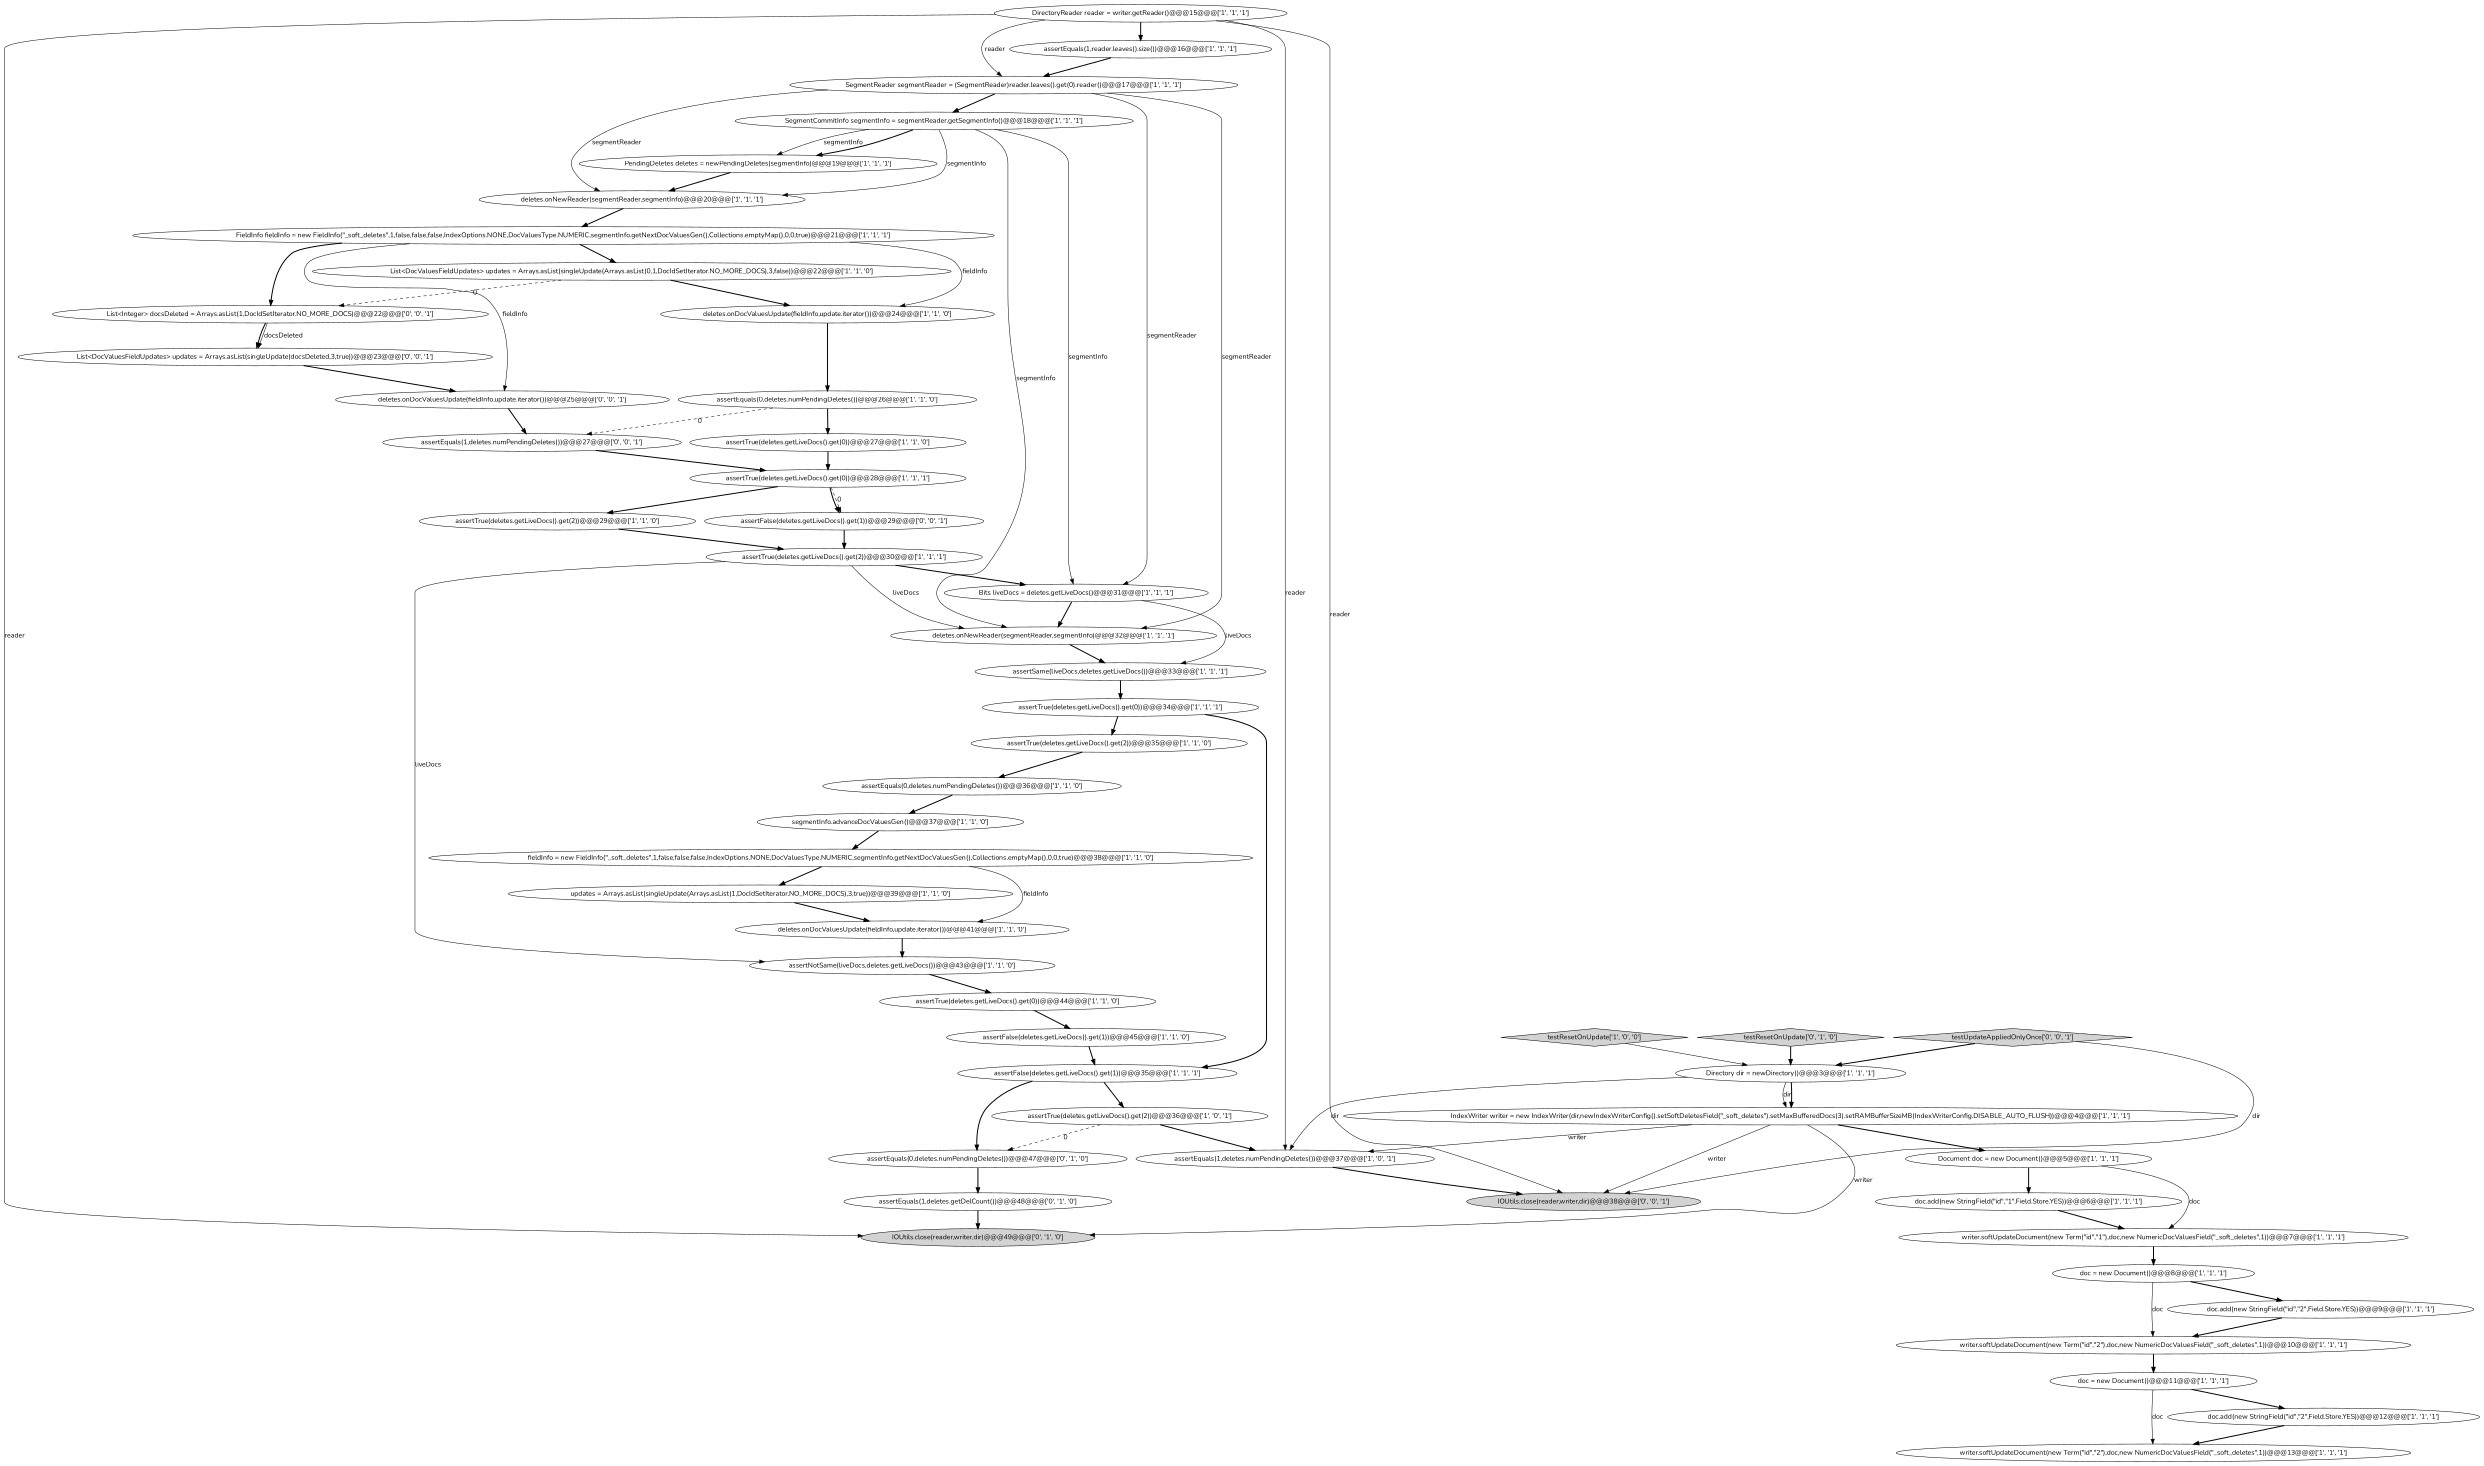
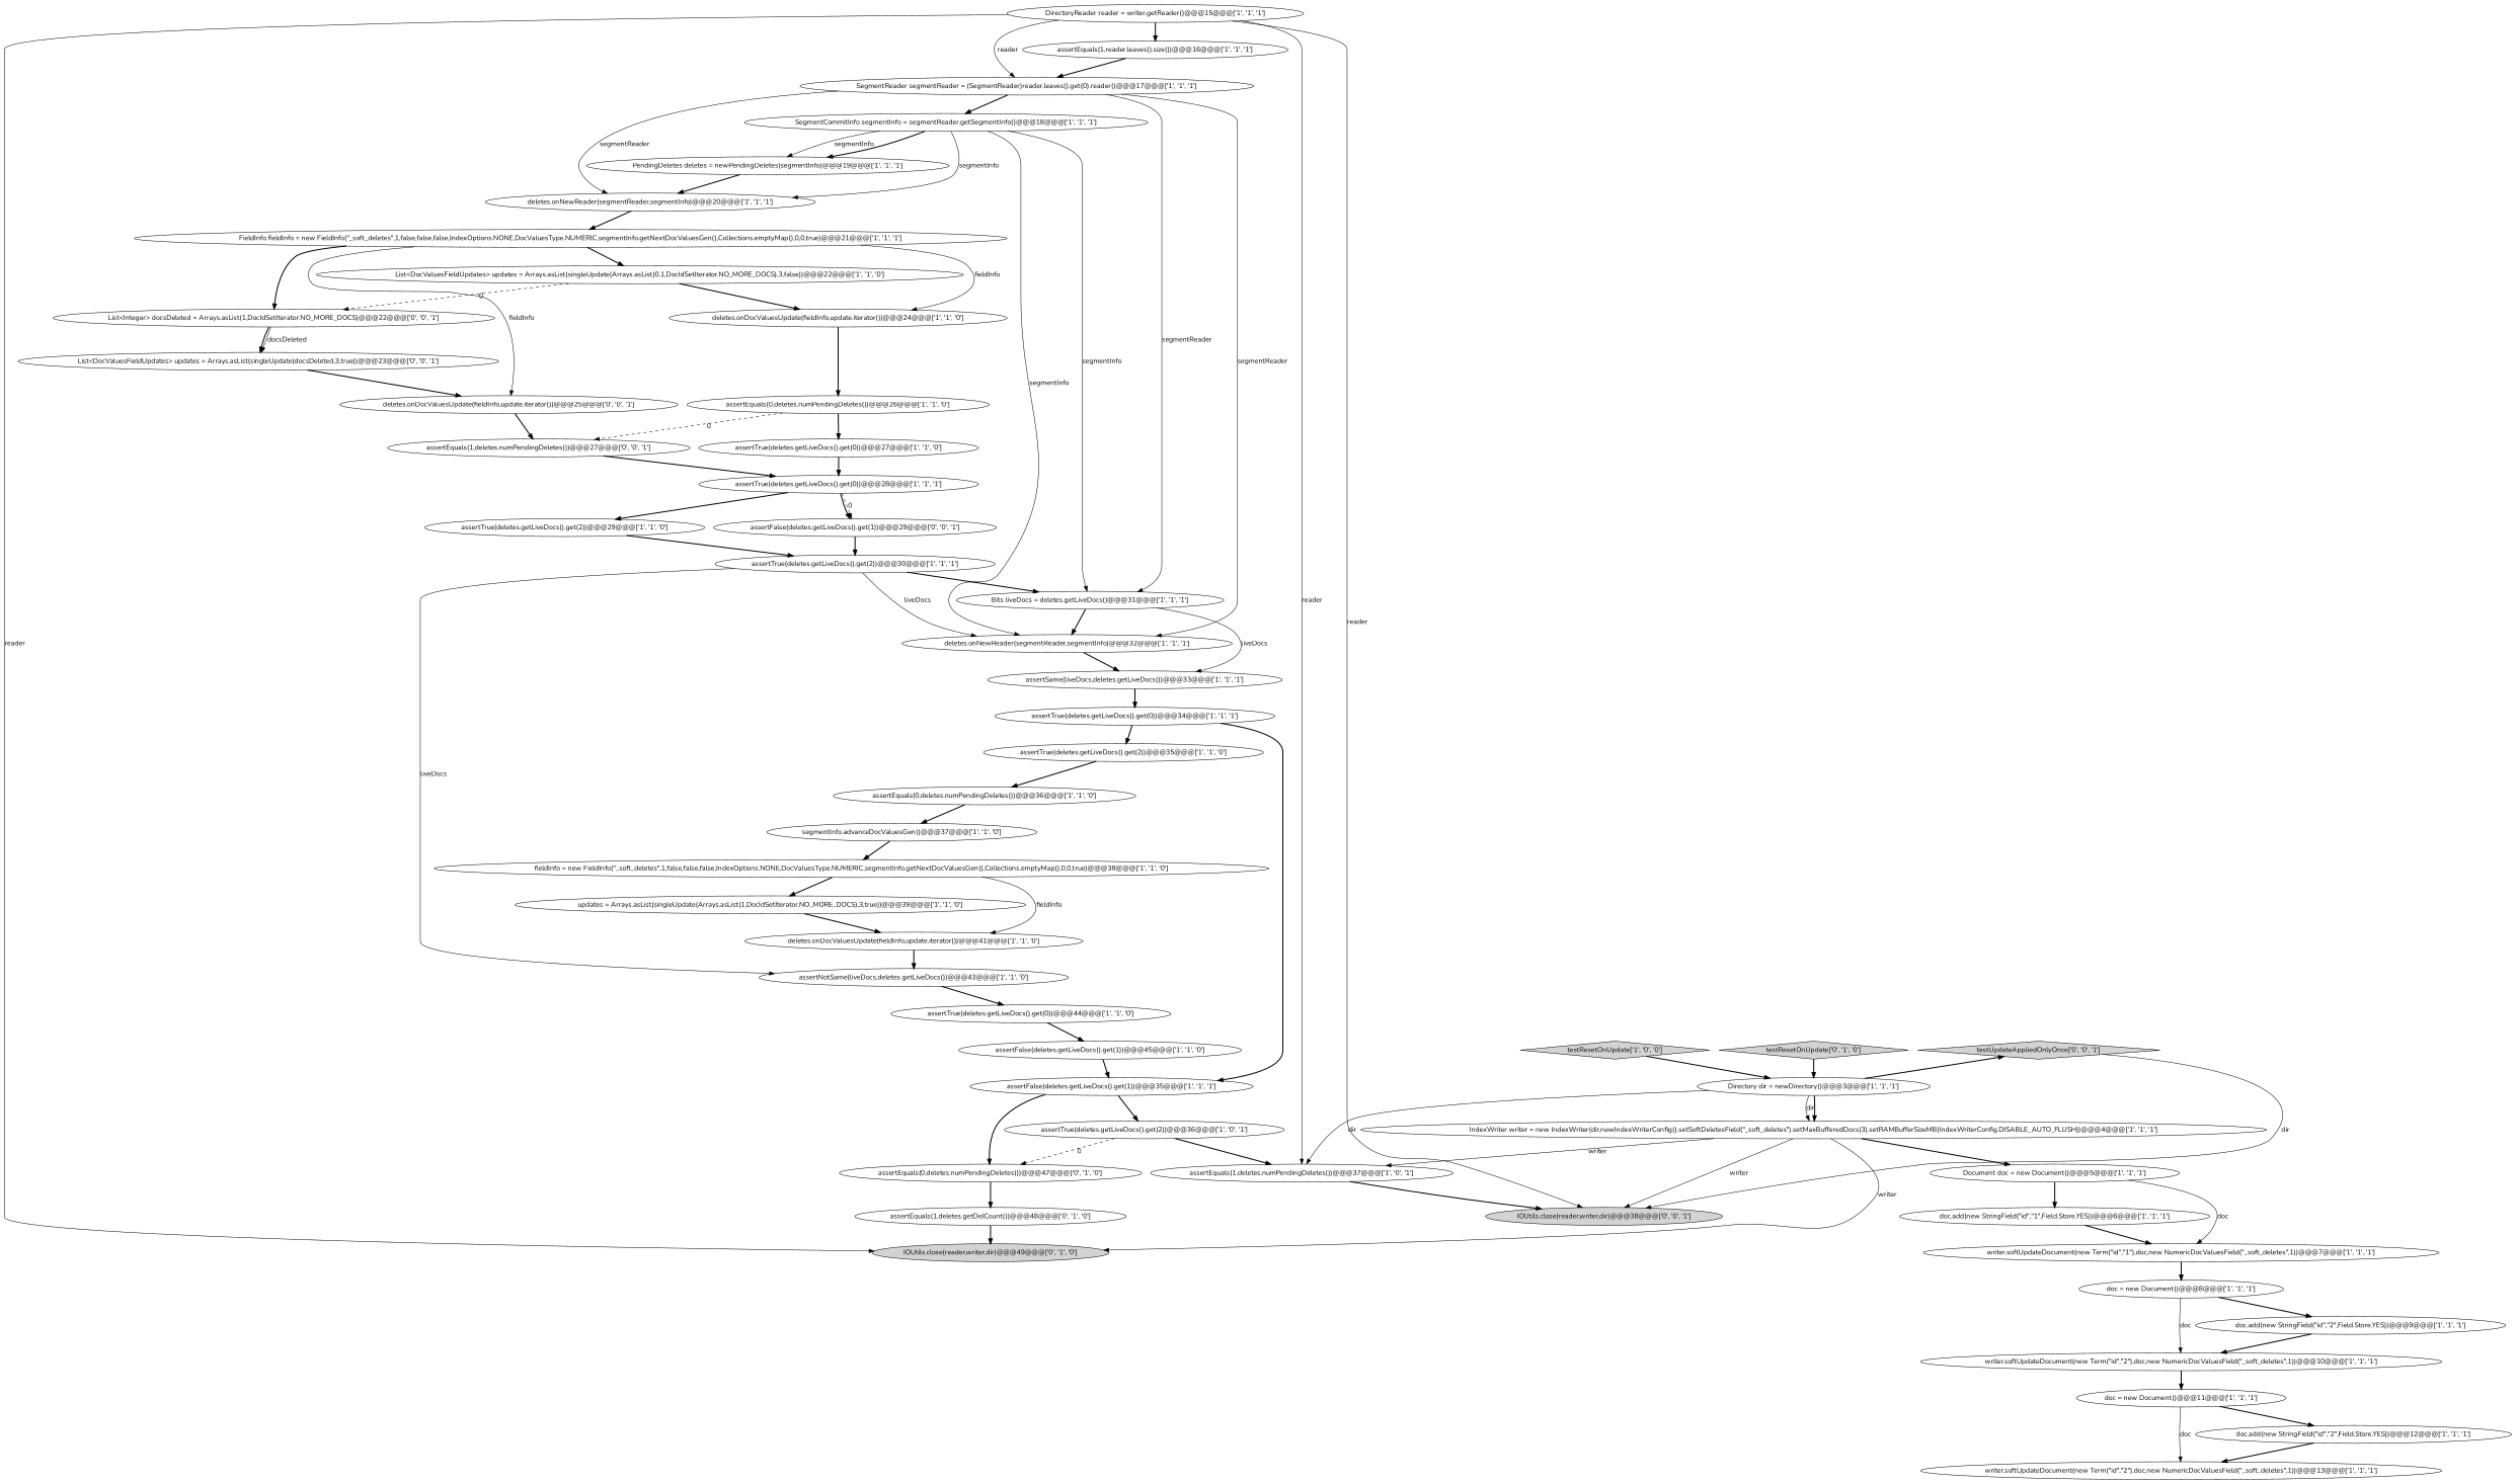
  digraph {
    fontname=Nunito
    node [fillcolor=white fontname=Nunito shape=ellipse style=filled]
    edge [fontname=Nunito style=bold]
    n1 [label="assertTrue(deletes.getLiveDocs().get(2))@@@30@@@['1', '1', '1']"]
    n2 [label="deletes.onNewReader(segmentReader,segmentInfo)@@@32@@@['1', '1', '1']"]
    n3 [label="assertNotSame(liveDocs,deletes.getLiveDocs())@@@43@@@['1', '1', '0']"]
    n4 [label="Bits liveDocs = deletes.getLiveDocs()@@@31@@@['1', '1', '1']"]
    n5 [label="assertSame(liveDocs,deletes.getLiveDocs())@@@33@@@['1', '1', '1']"]
    n6 [label="assertTrue(deletes.getLiveDocs().get(0))@@@44@@@['1', '1', '0']"]
    n7 [label="List<DocValuesFieldUpdates> updates = Arrays.asList(singleUpdate(Arrays.asList(0,1,DocIdSetIterator.NO_MORE_DOCS),3,false))@@@22@@@['1', '1', '0']"]
    n8 [label="List<Integer> docsDeleted = Arrays.asList(1,DocIdSetIterator.NO_MORE_DOCS)@@@22@@@['0', '0', '1']"]
    n9 [label="deletes.onDocValuesUpdate(fieldInfo,update.iterator())@@@24@@@['1', '1', '0']"]
    n10 [label="List<DocValuesFieldUpdates> updates = Arrays.asList(singleUpdate(docsDeleted,3,true))@@@23@@@['0', '0', '1']"]
    n11 [label="assertEquals(0,deletes.numPendingDeletes())@@@26@@@['1', '1', '0']"]
    n12 [label="doc = new Document()@@@11@@@['1', '1', '1']"]
    n13 [label="writer.softUpdateDocument(new Term(\"id\",\"2\"),doc,new NumericDocValuesField(\"_soft_deletes\",1))@@@13@@@['1', '1', '1']"]
    n14 [label="doc.add(new StringField(\"id\",\"2\",Field.Store.YES))@@@12@@@['1', '1', '1']"]
    n15 [label="doc = new Document()@@@8@@@['1', '1', '1']"]
    n16 [label="writer.softUpdateDocument(new Term(\"id\",\"2\"),doc,new NumericDocValuesField(\"_soft_deletes\",1))@@@10@@@['1', '1', '1']"]
    n17 [label="doc.add(new StringField(\"id\",\"2\",Field.Store.YES))@@@9@@@['1', '1', '1']"]
    n18 [label="assertTrue(deletes.getLiveDocs().get(0))@@@34@@@['1', '1', '1']"]
    n19 [label="deletes.onNewReader(segmentReader,segmentInfo)@@@20@@@['1', '1', '1']"]
    n20 [label="FieldInfo fieldInfo = new FieldInfo(\"_soft_deletes\",1,false,false,false,IndexOptions.NONE,DocValuesType.NUMERIC,segmentInfo.getNextDocValuesGen(),Collections.emptyMap(),0,0,true)@@@21@@@['1', '1', '1']"]
    n21 [label="deletes.onDocValuesUpdate(fieldInfo,update.iterator())@@@25@@@['0', '0', '1']"]
    n22 [label="assertTrue(deletes.getLiveDocs().get(2))@@@29@@@['1', '1', '0']"]
    n23 [label="assertEquals(1,deletes.numPendingDeletes())@@@27@@@['0', '0', '1']"]
    n24 [label="assertTrue(deletes.getLiveDocs().get(0))@@@28@@@['1', '1', '1']"]
    n25 [label="assertFalse(deletes.getLiveDocs().get(1))@@@29@@@['0', '0', '1']"]
    n26 [label="assertFalse(deletes.getLiveDocs().get(1))@@@45@@@['1', '1', '0']"]
    n27 [label="assertFalse(deletes.getLiveDocs().get(1))@@@35@@@['1', '1', '1']"]
    n28 [label="assertEquals(0,deletes.numPendingDeletes())@@@47@@@['0', '1', '0']"]
    n29 [label="assertTrue(deletes.getLiveDocs().get(2))@@@36@@@['1', '0', '1']"]
    n30 [label="Directory dir = newDirectory()@@@3@@@['1', '1', '1']"]
    n31 [label="assertEquals(1,deletes.numPendingDeletes())@@@37@@@['1', '0', '1']"]
    n32 [label="IndexWriter writer = new IndexWriter(dir,newIndexWriterConfig().setSoftDeletesField(\"_soft_deletes\").setMaxBufferedDocs(3).setRAMBufferSizeMB(IndexWriterConfig.DISABLE_AUTO_FLUSH))@@@4@@@['1', '1', '1']"]
    n33 [fillcolor=lightgray label="IOUtils.close(reader,writer,dir)@@@49@@@['0', '1', '0']"]
    n34 [fillcolor=lightgray label="IOUtils.close(reader,writer,dir)@@@38@@@['0', '0', '1']"]
    n35 [label="Document doc = new Document()@@@5@@@['1', '1', '1']"]
    n36 [label="assertEquals(1,deletes.getDelCount())@@@48@@@['0', '1', '0']"]
    n37 [label="deletes.onDocValuesUpdate(fieldInfo,update.iterator())@@@41@@@['1', '1', '0']"]
    n38 [label="PendingDeletes deletes = newPendingDeletes(segmentInfo)@@@19@@@['1', '1', '1']"]
    n39 [label="fieldInfo = new FieldInfo(\"_soft_deletes\",1,false,false,false,IndexOptions.NONE,DocValuesType.NUMERIC,segmentInfo.getNextDocValuesGen(),Collections.emptyMap(),0,0,true)@@@38@@@['1', '1', '0']"]
    n40 [label="updates = Arrays.asList(singleUpdate(Arrays.asList(1,DocIdSetIterator.NO_MORE_DOCS),3,true))@@@39@@@['1', '1', '0']"]
    n41 [label="assertTrue(deletes.getLiveDocs().get(2))@@@35@@@['1', '1', '0']"]
    n42 [label="assertEquals(0,deletes.numPendingDeletes())@@@36@@@['1', '1', '0']"]
    n43 [label="segmentInfo.advanceDocValuesGen()@@@37@@@['1', '1', '0']"]
    n44 [fillcolor=lightgray label="testResetOnUpdate['1', '0', '0']" shape=diamond]
    n45 [label="assertTrue(deletes.getLiveDocs().get(0))@@@27@@@['1', '1', '0']"]
    n46 [label="doc.add(new StringField(\"id\",\"1\",Field.Store.YES))@@@6@@@['1', '1', '1']"]
    n47 [label="writer.softUpdateDocument(new Term(\"id\",\"1\"),doc,new NumericDocValuesField(\"_soft_deletes\",1))@@@7@@@['1', '1', '1']"]
    n48 [label="assertEquals(1,reader.leaves().size())@@@16@@@['1', '1', '1']"]
    n49 [label="SegmentReader segmentReader = (SegmentReader)reader.leaves().get(0).reader()@@@17@@@['1', '1', '1']"]
    n50 [label="SegmentCommitInfo segmentInfo = segmentReader.getSegmentInfo()@@@18@@@['1', '1', '1']"]
    n51 [label="DirectoryReader reader = writer.getReader()@@@15@@@['1', '1', '1']"]
    n52 [fillcolor=lightgray label="testUpdateAppliedOnlyOnce['0', '0', '1']" shape=diamond]
    n53 [fillcolor=lightgray label="testResetOnUpdate['0', '1', '0']" shape=diamond]
    n1 -> n2 [label=liveDocs style=solid]
    n1 -> n3 [label=liveDocs style=solid]
    n1 -> n4
    n2 -> n5
    n3 -> n6
    n4 -> n2
    n4 -> n5 [label=liveDocs style=solid]
    n5 -> n18
    n6 -> n26
    n7 -> n8 [label=0 style=dashed]
    n7 -> n9
    n8 -> n10 [label=docsDeleted style=solid]
    n8 -> n10
    n9 -> n11
    n10 -> n21
    n11 -> n23 [label=0 style=dashed]
    n11 -> n45
    n12 -> n13 [label=doc style=solid]
    n12 -> n14
    n14 -> n13
    n15 -> n16 [label=doc style=solid]
    n15 -> n17
    n16 -> n12
    n17 -> n16
    n18 -> n27
    n18 -> n41
    n19 -> n20
    n20 -> n7
    n20 -> n8
    n20 -> n9 [label=fieldInfo style=solid]
    n20 -> n21 [label=fieldInfo style=solid]
    n21 -> n23
    n22 -> n1
    n23 -> n24
    n24 -> n22
    n24 -> n25
    n24 -> n25 [label=0 style=dashed]
    n25 -> n1
    n26 -> n27
    n27 -> n28
    n27 -> n29
    n28 -> n36
    n29 -> n28 [label=0 style=dashed]
    n29 -> n31
    n30 -> n31 [label=dir style=solid]
    n30 -> n32 [label=dir style=solid]
    n30 -> n32
    n31 -> n34
    n32 -> n31 [label=writer style=solid]
    n32 -> n33 [label=writer style=solid]
    n32 -> n34 [label=writer style=solid]
    n32 -> n35
    n35 -> n46
    n35 -> n47 [label=doc style=solid]
    n36 -> n33
    n37 -> n3
    n38 -> n19
    n39 -> n37 [label=fieldInfo style=solid]
    n39 -> n40
    n40 -> n37
    n41 -> n42
    n42 -> n43
    n43 -> n39
-   n44 -> n30 [style=solid]
+   n44 -> n30
    n45 -> n24
    n46 -> n47
    n47 -> n15
    n48 -> n49
    n49 -> n2 [label=segmentReader style=solid]
    n49 -> n4 [label=segmentReader style=solid]
    n49 -> n19 [label=segmentReader style=solid]
    n49 -> n50
    n50 -> n2 [label=segmentInfo style=solid]
    n50 -> n4 [label=segmentInfo style=solid]
    n50 -> n19 [label=segmentInfo style=solid]
    n50 -> n38 [label=segmentInfo style=solid]
    n50 -> n38
    n51 -> n31 [label=reader style=solid]
    n51 -> n33 [label=reader style=solid]
    n51 -> n34 [label=reader style=solid]
    n51 -> n48
    n51 -> n49 [label=reader style=solid]
-   n52 -> n30
+   n30 -> n52
    n52 -> n34 [label=dir style=solid]
    n53 -> n30
  }
